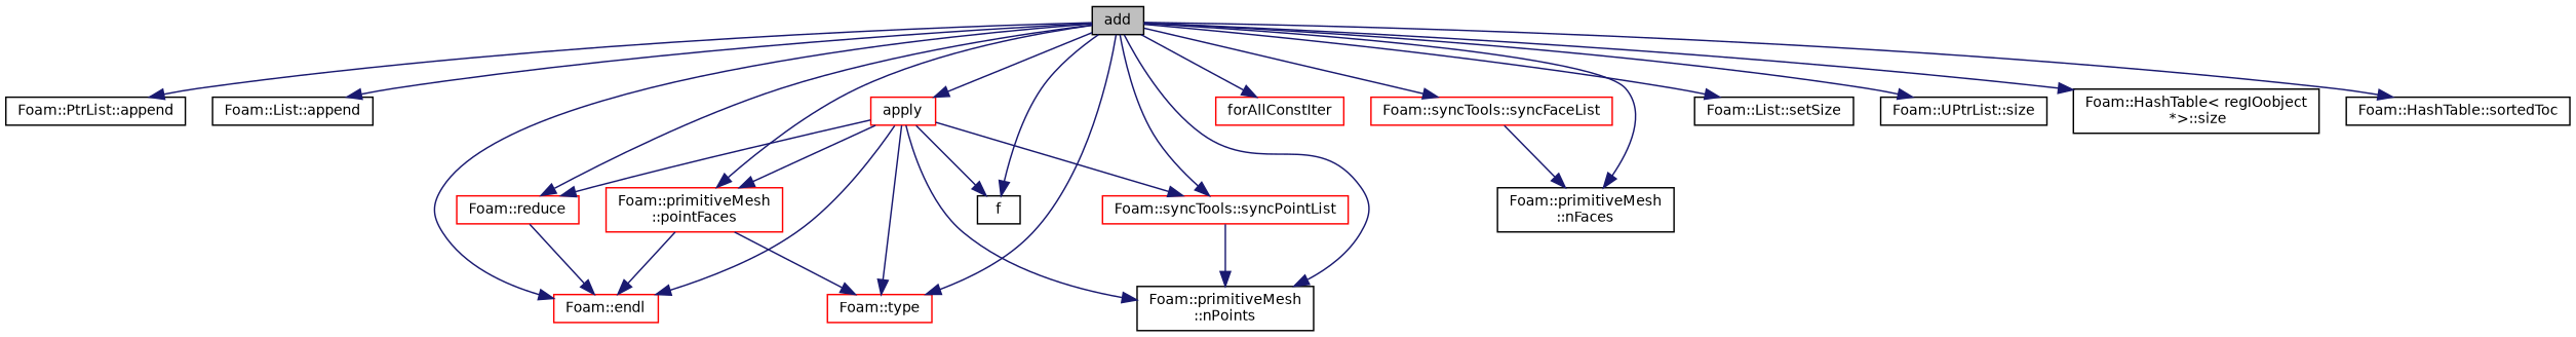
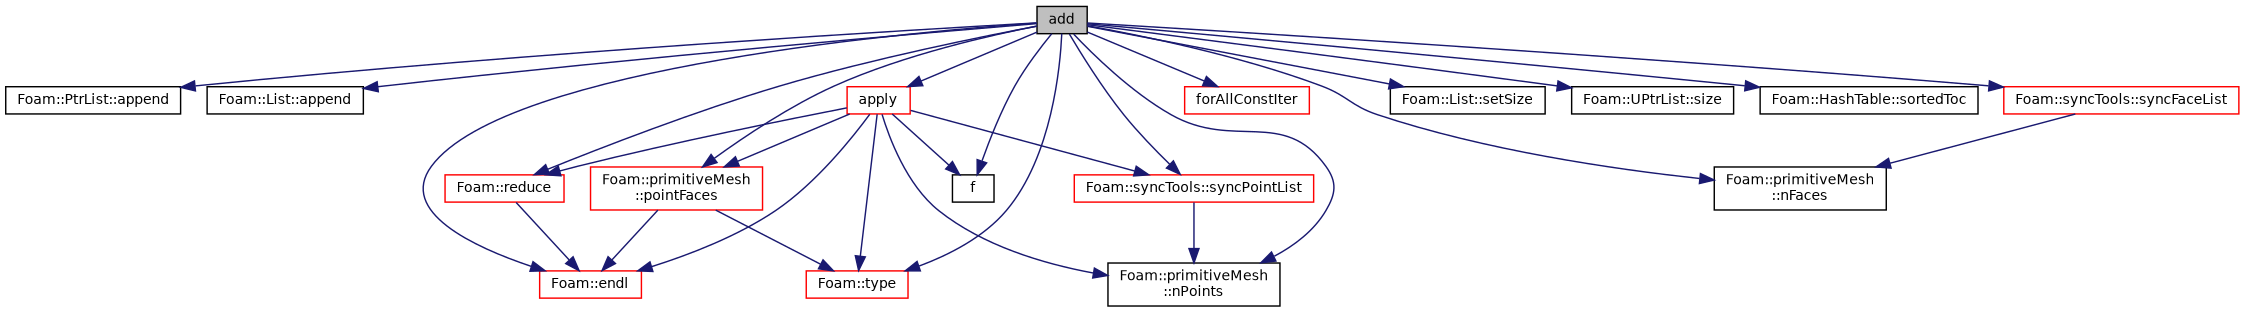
  digraph {
    rankdir=TB
    node [color=black fontname=Helvetica fontsize=10 shape=record]
    edge [color=midnightblue fontname=Helvetica fontsize=10 labelfontname=Helvetica labelfontsize=10 style=solid]
    n1 [fillcolor=grey75 fontcolor=black height=0.2 label=add style=filled width=0.4]
    n2 [height=0.2 label="Foam::PtrList::append" width=0.4]
    n3 [height=0.2 label="Foam::List::append" width=0.4]
    n4 [color=red height=0.2 label=apply width=0.4]
    n5 [color=red height=0.2 label="Foam::reduce" width=0.4]
    n6 [color=red height=0.2 label="Foam::endl" width=0.4]
    n7 [height=0.2 label="Foam::primitiveMesh\l::nPoints" width=0.4]
    n8 [height=0.2 label=f width=0.4]
    n9 [color=red height=0.2 label="Foam::syncTools::syncPointList" width=0.4]
    n10 [color=red height=0.2 label="Foam::primitiveMesh\l::pointFaces" width=0.4]
    n11 [color=red height=0.2 label="Foam::type" width=0.4]
    n12 [color=red height=0.2 label=forAllConstIter width=0.4]
    n13 [height=0.2 label="Foam::primitiveMesh\l::nFaces" width=0.4]
    n14 [height=0.2 label="Foam::List::setSize" width=0.4]
    n15 [height=0.2 label="Foam::UPtrList::size" width=0.4]
-   n16 [height=0.2 label="Foam::HashTable\< regIOobject\l *\>::size" width=0.4]
    n17 [height=0.2 label="Foam::HashTable::sortedToc" width=0.4]
    n18 [color=red height=0.2 label="Foam::syncTools::syncFaceList" width=0.4]
    n1 -> n2
    n1 -> n3
    n1 -> n4
    n1 -> n5
    n1 -> n6
    n1 -> n7
    n1 -> n8
    n1 -> n9
    n1 -> n10
    n1 -> n11
    n1 -> n12
    n1 -> n13
    n1 -> n14
    n1 -> n15
-   n1 -> n16
    n1 -> n17
    n1 -> n18
    n4 -> n5
    n4 -> n6
    n4 -> n7
    n4 -> n8
    n4 -> n9
    n4 -> n10
    n4 -> n11
    n5 -> n6
    n9 -> n7
    n10 -> n6
    n10 -> n11
    n18 -> n13
  }
